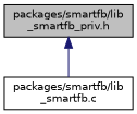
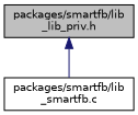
  digraph {
    node [color=black fontname=Helvetica fontsize=10 shape=record]
-   n1 [fillcolor=grey75 fontcolor=black height=0.2 label="packages/smartfb/lib\l_smartfb_priv.h" style=filled width=0.4]
+   n1 [fillcolor=grey75 fontcolor=black height=0.2 label="packages/smartfb/lib\l_lib_priv.h" style=filled width=0.4]
    n2 [height=0.2 label="packages/smartfb/lib\l_smartfb.c" width=0.4]
    n1 -> n2 [color=midnightblue dir=back fontname=Helvetica fontsize=10 labelfontname=Helvetica labelfontsize=10 style=solid]
  }
